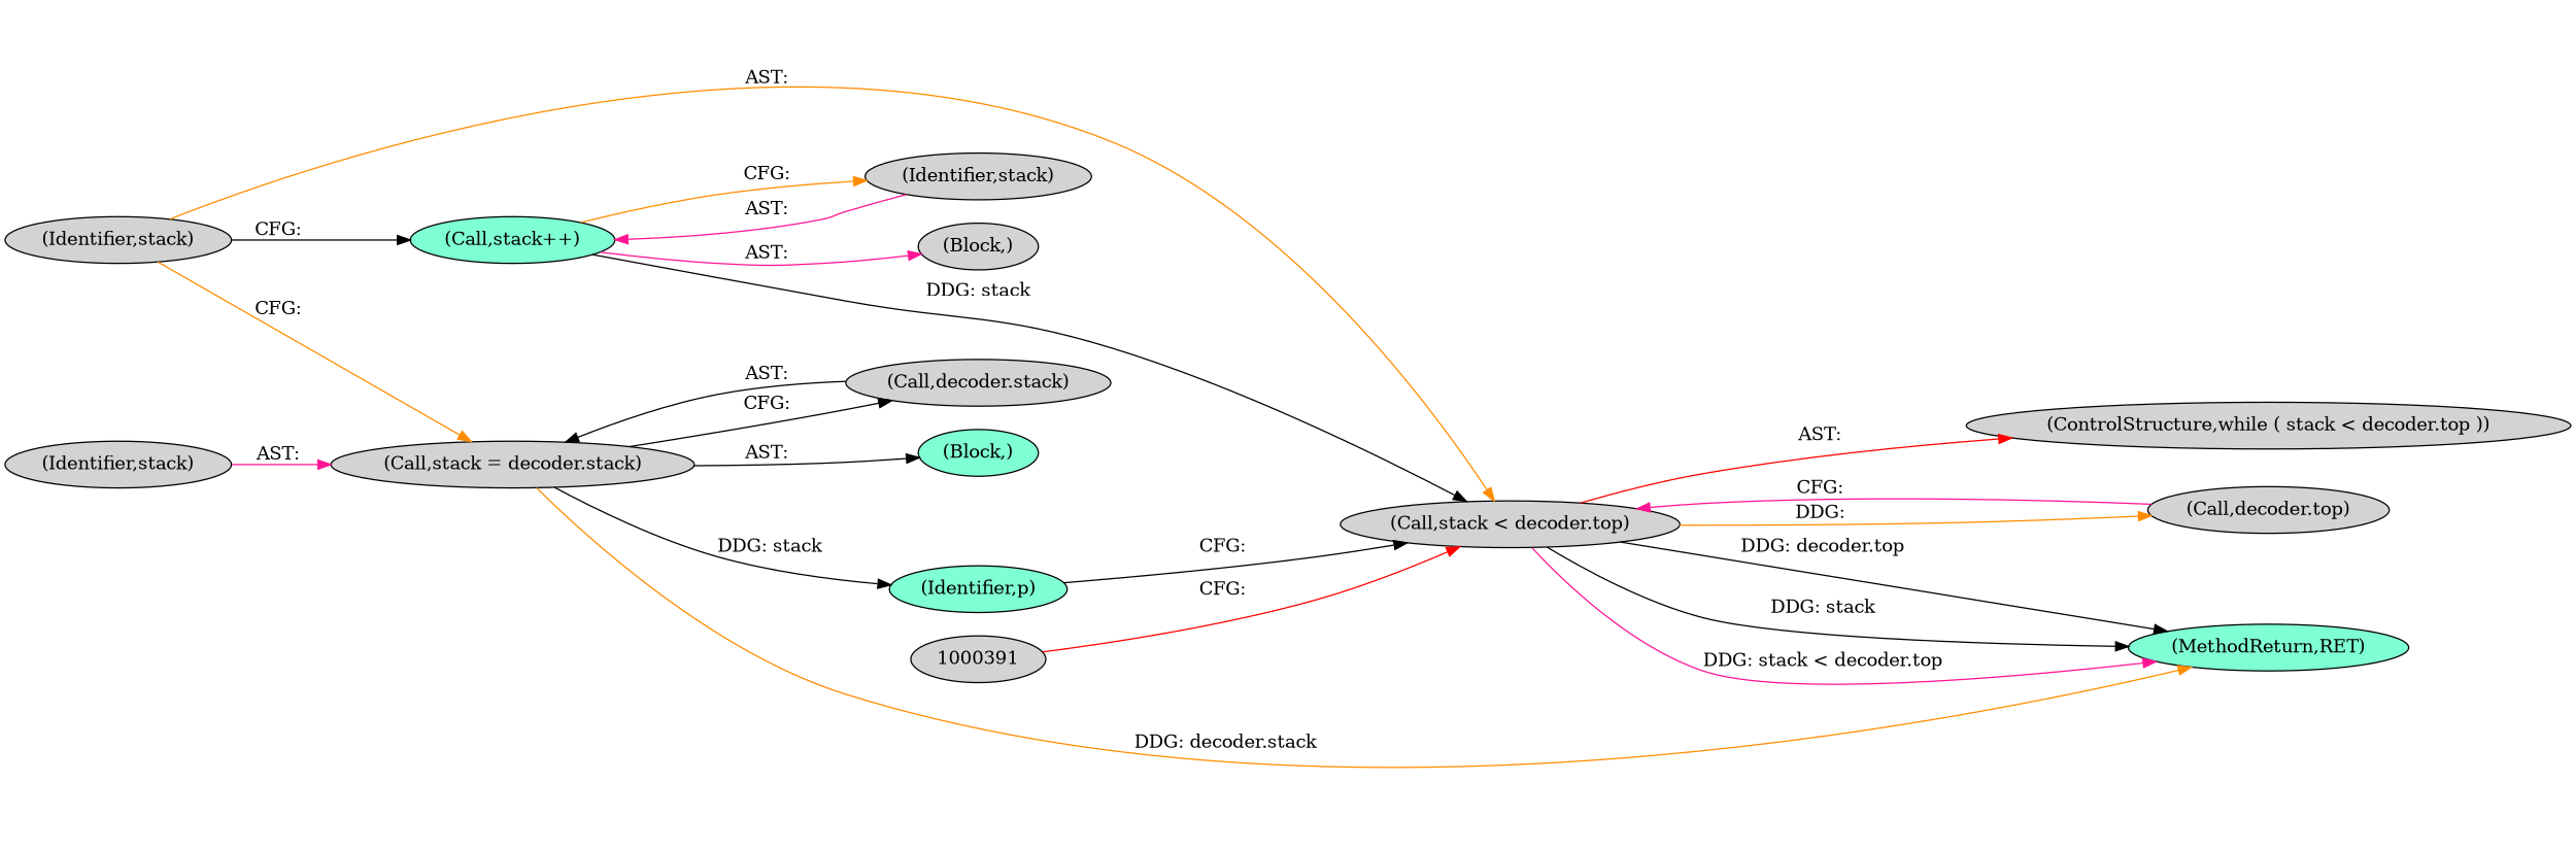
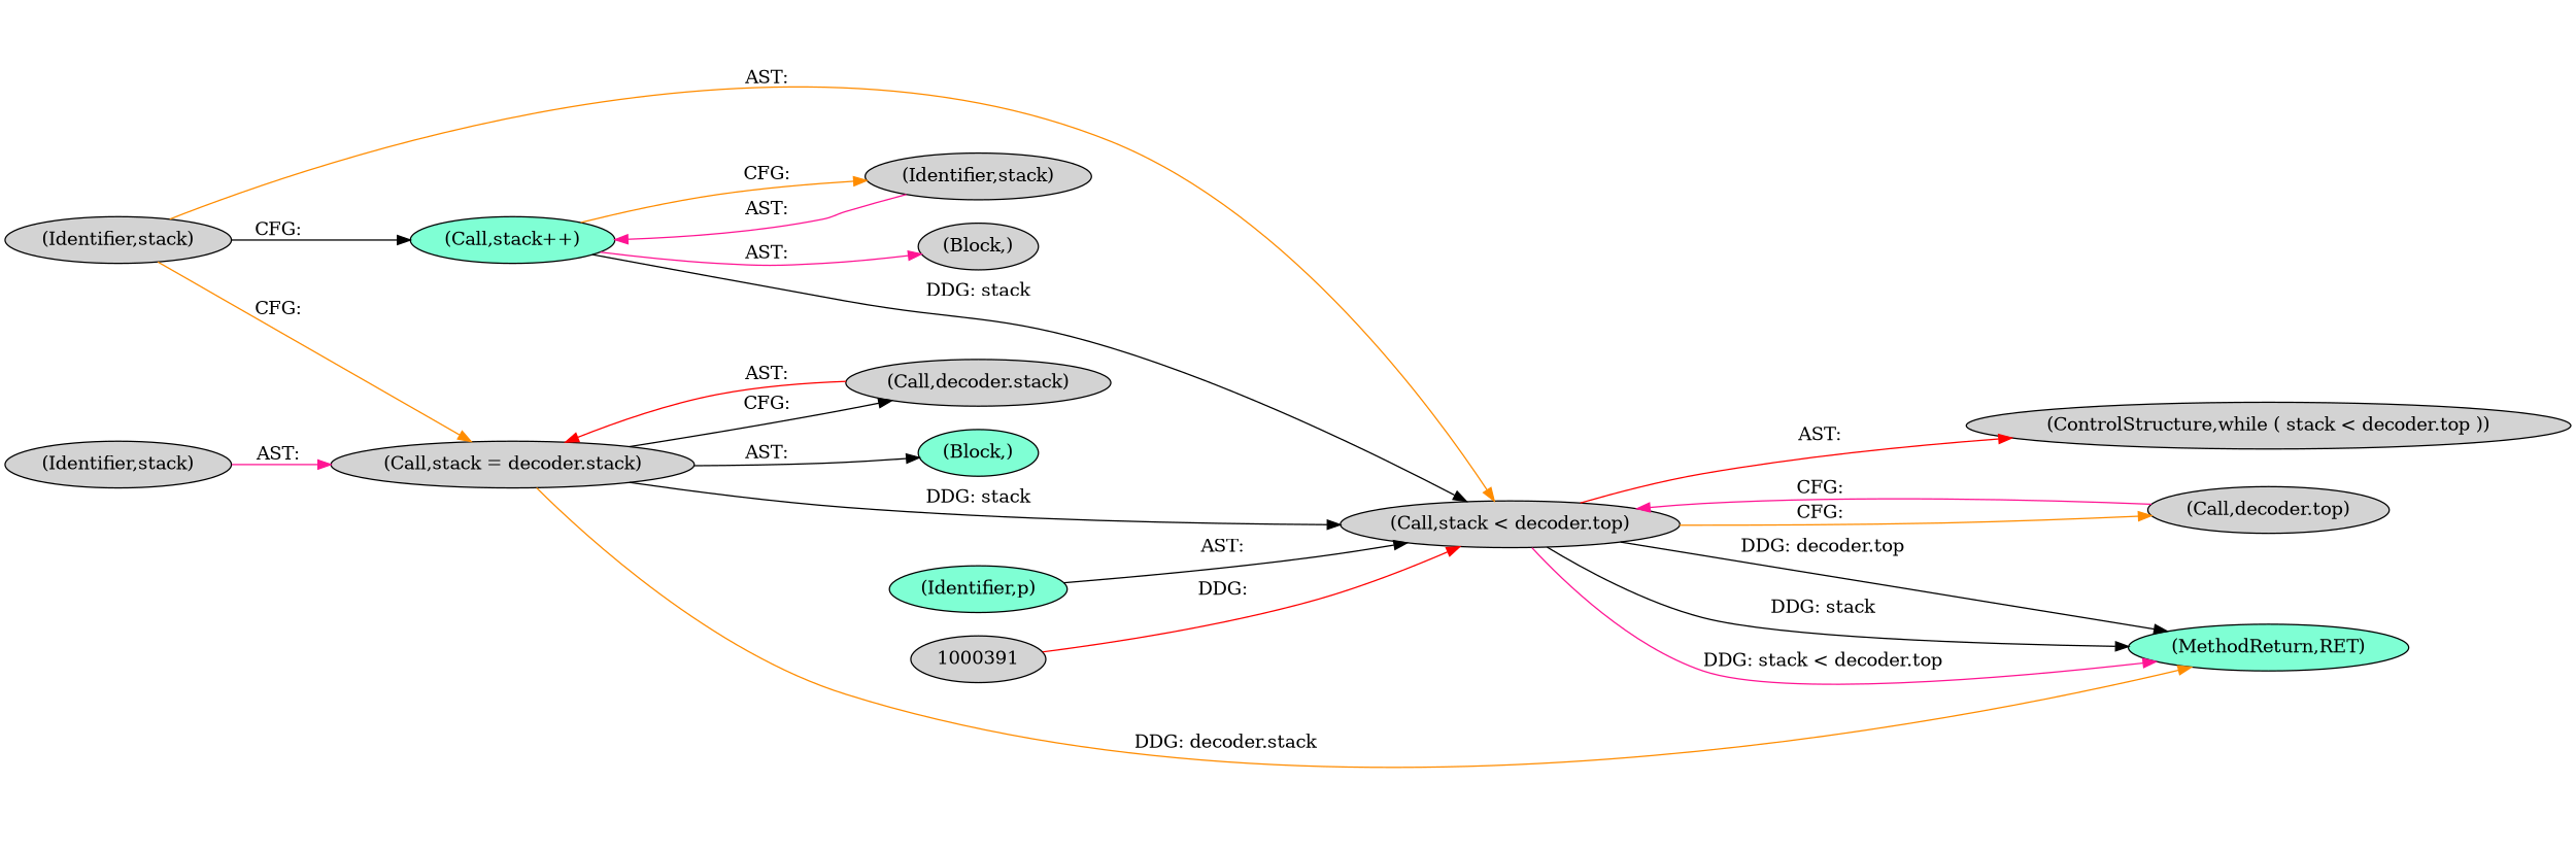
  digraph {
    rankdir=LR
    node [fillcolor=lightgrey style=filled]
    edge [color=black]
    n1 [label="(Call,stack = decoder.stack)"]
    n2 [label="(Call,stack < decoder.top)"]
    n3 [fillcolor=aquamarine label="(MethodReturn,RET)"]
    n4 [label="(Call,decoder.stack)"]
    n5 [fillcolor=aquamarine label="(Block,)"]
    n6 [label="(Call,decoder.top)"]
    n7 [label="(ControlStructure,while ( stack < decoder.top ))"]
    n8 [fillcolor=aquamarine label="(Call,stack++)"]
    n9 [label="(Block,)"]
    n10 [label="(Identifier,stack)"]
    n11 [label="(Identifier,stack)"]
    n12 [label="(Identifier,stack)"]
    n13 [fillcolor=aquamarine label="(Identifier,p)"]
    1000391
-   n1 -> n13 [label="DDG: stack"]
+   n1 -> n2 [label="DDG: stack"]
    n1 -> n3 [color=darkorange label="DDG: decoder.stack"]
    n1 -> n4 [label="CFG: "]
    n1 -> n5 [label="AST: "]
    n2 -> n3 [color=deeppink label="DDG: stack < decoder.top"]
    n2 -> n3 [label="DDG: decoder.top"]
    n2 -> n3 [label="DDG: stack"]
-   n2 -> n6 [color=darkorange label="DDG: "]
+   n2 -> n6 [color=darkorange label="CFG: "]
    n2 -> n7 [color=red label="AST: "]
-   n4 -> n1 [label="AST: "]
+   n4 -> n1 [color=red label="AST: "]
    n6 -> n2 [color=deeppink label="CFG: "]
    n8 -> n2 [label="DDG: stack"]
    n8 -> n9 [color=deeppink label="AST: "]
    n8 -> n10 [color=darkorange label="CFG: "]
    n10 -> n8 [color=deeppink label="AST: "]
    n11 -> n1 [color=deeppink label="AST: "]
    n12 -> n1 [color=darkorange label="CFG: "]
    n12 -> n2 [color=darkorange label="AST: "]
    n12 -> n8 [label="CFG: "]
-   n13 -> n2 [label="CFG: "]
-   1000391 -> n2 [color=red label="CFG: "]
+   n13 -> n2 [label="AST: "]
+   1000391 -> n2 [color=red label="DDG: "]
  }
